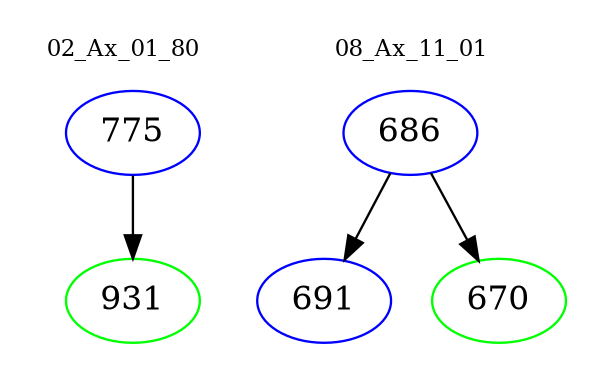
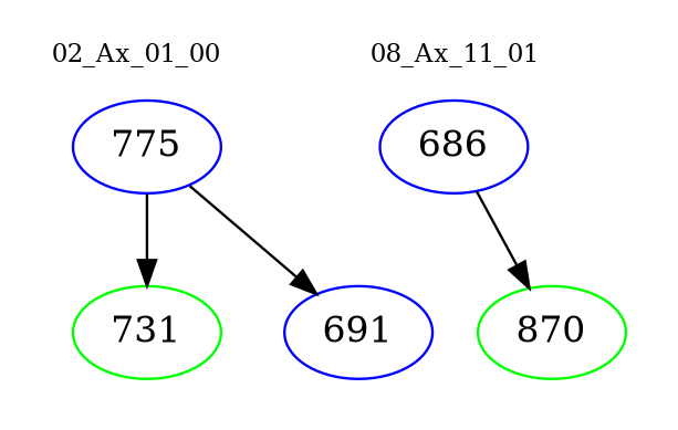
  digraph {
    node [color=blue]
    edge [color=black]
    n1 [label=775]
-   n2 [color=green label=931]
+   n2 [color=green label=731]
    n3 [label=686]
-   n4 [color=green label=670]
+   n4 [color=green label=870]
    n5 [label=691]
    subgraph cluster_1 {
      color=white
      fontsize=10
-     label="02_Ax_01_80"
+     label="02_Ax_01_00"
      n1
      n2
    }
    subgraph cluster_2 {
      color=white
      fontsize=10
      label="08_Ax_11_01"
      n3
      n4
      n5
    }
    n1 -> n2
    n3 -> n4
-   n3 -> n5
+   n1 -> n5
  }
